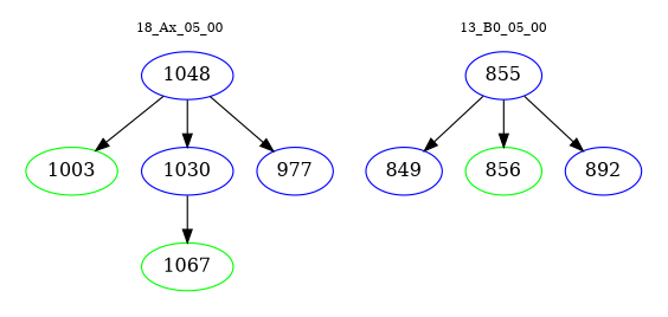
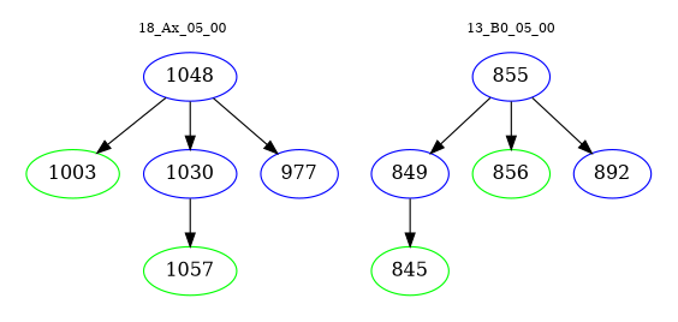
  digraph {
    node [color=blue]
    edge [color=black]
    n1 [label=1048]
    n2 [color=green label=1003]
    n3 [label=1030]
    n4 [label=977]
-   n5 [color=green label=1067]
+   n5 [color=green label=1057]
    n6 [label=855]
    n7 [label=849]
    n8 [color=green label=856]
    n9 [label=892]
+   n10 [color=green label=845]
    subgraph cluster_1 {
      color=white
      fontsize=10
      label="18_Ax_05_00"
      n1
      n2
      n3
      n4
      n5
    }
    subgraph cluster_2 {
      color=white
      fontsize=10
      label="13_B0_05_00"
      n6
      n7
      n8
      n9
+     n10
    }
    n1 -> n2
    n1 -> n3
    n1 -> n4
    n3 -> n5
    n6 -> n7
    n6 -> n8
    n6 -> n9
+   n7 -> n10
  }
